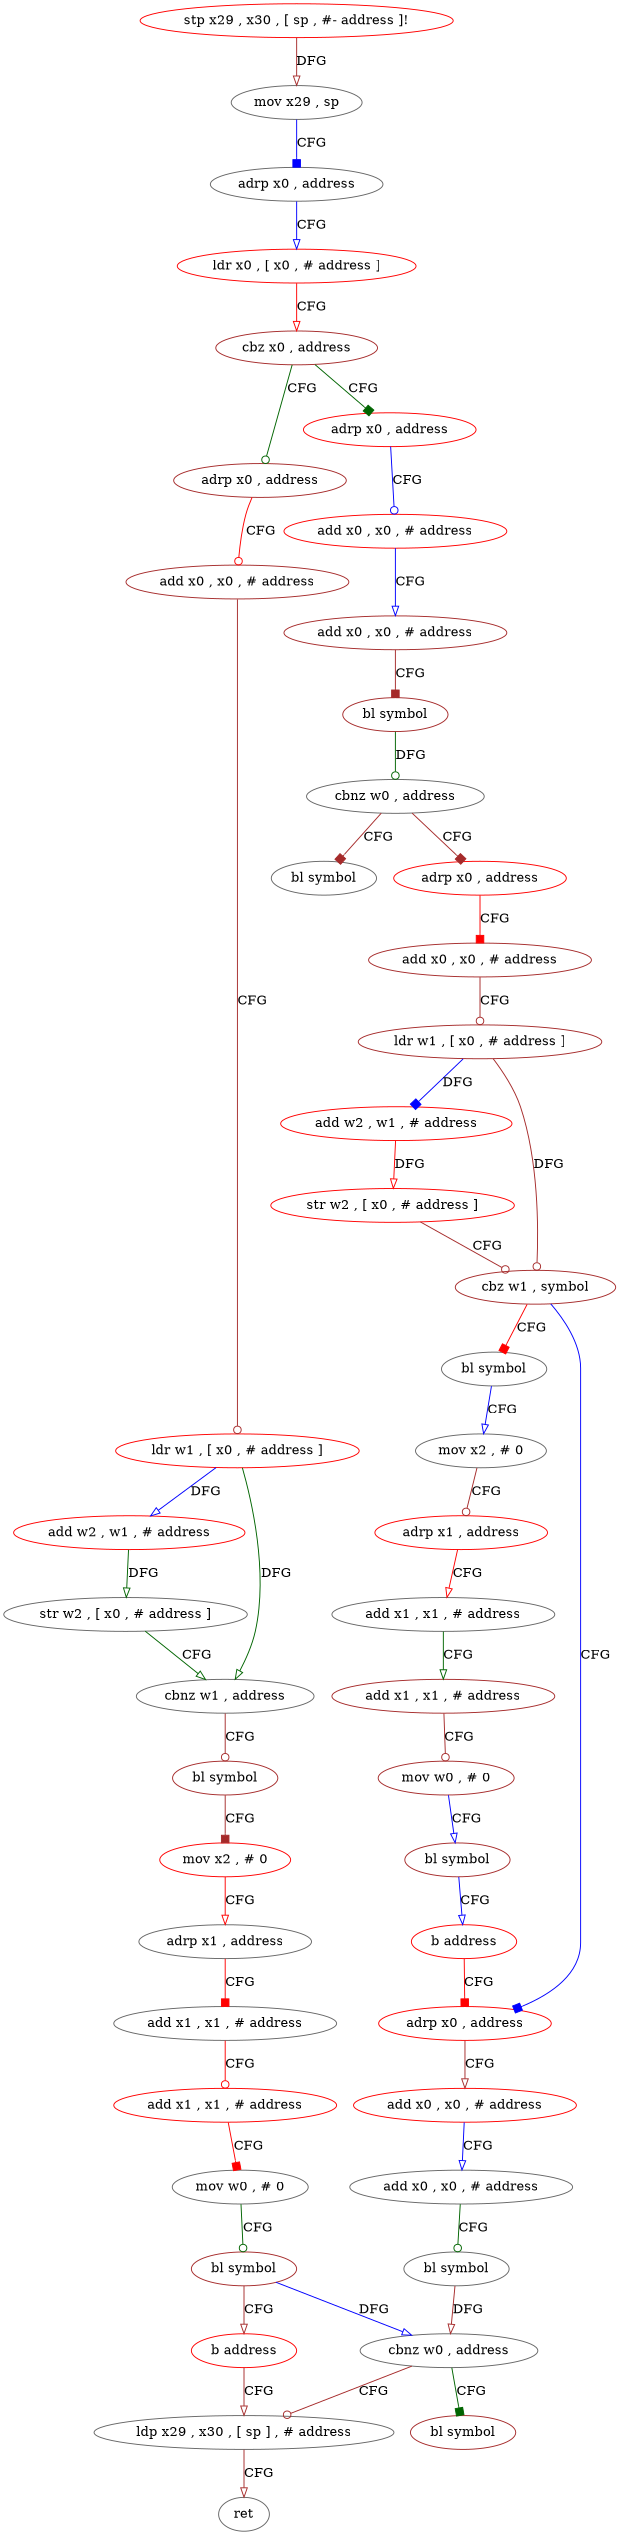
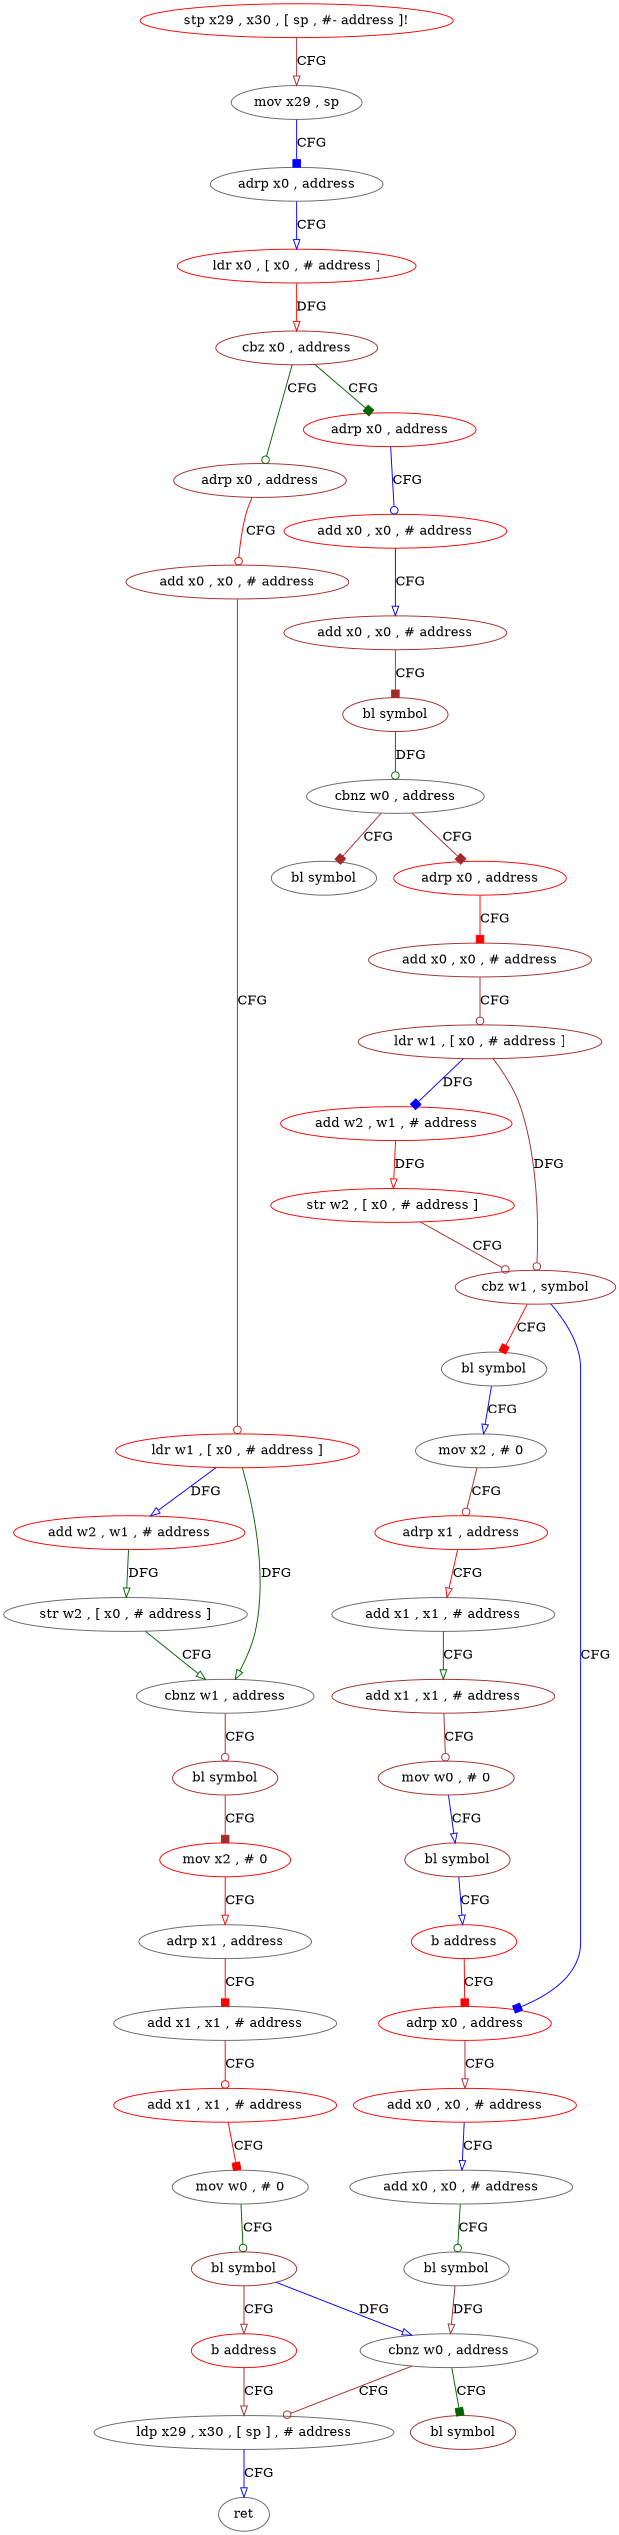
  digraph {
    node [color=gray40]
    edge [arrowhead=onormal color=brown]
    n1 [color=red label="stp x29 , x30 , [ sp , #- address ]!"]
    n2 [label="mov x29 , sp"]
    n3 [label="adrp x0 , address"]
    n4 [color=red label="ldr x0 , [ x0 , # address ]"]
    n5 [color=brown label="cbz x0 , address"]
    n6 [color=brown label="adrp x0 , address"]
    n7 [color=red label="adrp x0 , address"]
    n8 [color=brown label="add x0 , x0 , # address"]
    n9 [color=red label="add x0 , x0 , # address"]
    n10 [color=red label="ldr w1 , [ x0 , # address ]"]
    n11 [color=brown label="add x0 , x0 , # address"]
    n12 [color=red label="add w2 , w1 , # address"]
    n13 [label="cbnz w1 , address"]
    n14 [label="str w2 , [ x0 , # address ]"]
    n15 [color=brown label="bl symbol"]
    n16 [label="ldp x29 , x30 , [ sp ] , # address"]
    n17 [label=ret]
    n18 [color=red label="mov x2 , # 0"]
    n19 [label="adrp x1 , address"]
    n20 [color=brown label="bl symbol"]
    n21 [label="cbnz w0 , address"]
    n22 [label="bl symbol"]
    n23 [color=red label="adrp x0 , address"]
    n24 [color=brown label="add x0 , x0 , # address"]
    n25 [color=brown label="ldr w1 , [ x0 , # address ]"]
    n26 [label="add x1 , x1 , # address"]
    n27 [color=red label="add x1 , x1 , # address"]
    n28 [label="mov w0 , # 0"]
    n29 [color=brown label="bl symbol"]
    n30 [color=red label="b address"]
    n31 [label="cbnz w0 , address"]
    n32 [color=brown label="bl symbol"]
    n33 [color=red label="add w2 , w1 , # address"]
    n34 [color=brown label="cbz w1 , symbol"]
    n35 [color=red label="str w2 , [ x0 , # address ]"]
    n36 [label="bl symbol"]
    n37 [color=red label="adrp x0 , address"]
    n38 [label="mov x2 , # 0"]
    n39 [color=red label="add x0 , x0 , # address"]
    n40 [color=red label="adrp x1 , address"]
    n41 [label="add x0 , x0 , # address"]
    n42 [label="add x1 , x1 , # address"]
    n43 [color=brown label="add x1 , x1 , # address"]
    n44 [color=brown label="mov w0 , # 0"]
    n45 [color=brown label="bl symbol"]
    n46 [color=red label="b address"]
    n47 [label="bl symbol"]
-   n1 -> n2 [label=DFG]
+   n1 -> n2 [label=CFG]
    n2 -> n3 [arrowhead=box color=blue label=CFG]
    n3 -> n4 [color=blue label=CFG]
-   n4 -> n5 [color=red label=CFG]
+   n4 -> n5 [color=red label=DFG]
    n5 -> n6 [arrowhead=odot color=darkgreen label=CFG]
    n5 -> n7 [arrowhead=box color=darkgreen label=CFG]
    n6 -> n8 [arrowhead=odot color=red label=CFG]
    n7 -> n9 [arrowhead=odot color=blue label=CFG]
    n8 -> n10 [arrowhead=odot label=CFG]
    n9 -> n11 [color=blue label=CFG]
    n10 -> n12 [color=blue label=DFG]
    n10 -> n13 [color=darkgreen label=DFG]
    n11 -> n20 [arrowhead=box label=CFG]
    n12 -> n14 [color=darkgreen label=DFG]
    n13 -> n15 [arrowhead=odot label=CFG]
    n14 -> n13 [color=darkgreen label=CFG]
    n15 -> n18 [arrowhead=box label=CFG]
-   n16 -> n17 [label=CFG]
+   n16 -> n17 [color=blue label=CFG]
    n18 -> n19 [color=red label=CFG]
    n19 -> n26 [arrowhead=box color=red label=CFG]
    n20 -> n21 [arrowhead=odot color=darkgreen label=DFG]
    n21 -> n22 [arrowhead=box label=CFG]
    n21 -> n23 [arrowhead=box label=CFG]
    n23 -> n24 [arrowhead=box color=red label=CFG]
    n24 -> n25 [arrowhead=odot label=CFG]
    n25 -> n33 [arrowhead=box color=blue label=DFG]
    n25 -> n34 [arrowhead=odot label=DFG]
    n26 -> n27 [arrowhead=odot color=red label=CFG]
    n27 -> n28 [arrowhead=box color=red label=CFG]
    n28 -> n29 [arrowhead=odot color=darkgreen label=CFG]
    n29 -> n30 [label=CFG]
    n29 -> n31 [color=blue label=DFG]
    n30 -> n16 [label=CFG]
    n31 -> n16 [arrowhead=odot label=CFG]
    n31 -> n32 [arrowhead=box color=darkgreen label=CFG]
    n33 -> n35 [color=red label=DFG]
    n34 -> n36 [arrowhead=box color=red label=CFG]
    n34 -> n37 [arrowhead=box color=blue label=CFG]
    n35 -> n34 [arrowhead=odot label=CFG]
    n36 -> n38 [color=blue label=CFG]
    n37 -> n39 [label=CFG]
    n38 -> n40 [arrowhead=odot label=CFG]
    n39 -> n41 [color=blue label=CFG]
    n40 -> n42 [color=red label=CFG]
    n41 -> n47 [arrowhead=odot color=darkgreen label=CFG]
    n42 -> n43 [color=darkgreen label=CFG]
    n43 -> n44 [arrowhead=odot label=CFG]
    n44 -> n45 [color=blue label=CFG]
    n45 -> n46 [color=blue label=CFG]
    n46 -> n37 [arrowhead=box color=red label=CFG]
    n47 -> n31 [label=DFG]
  }
